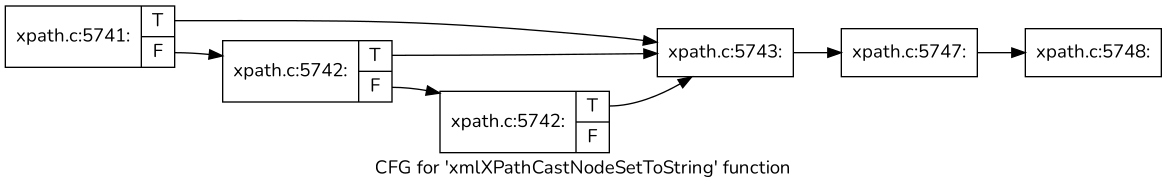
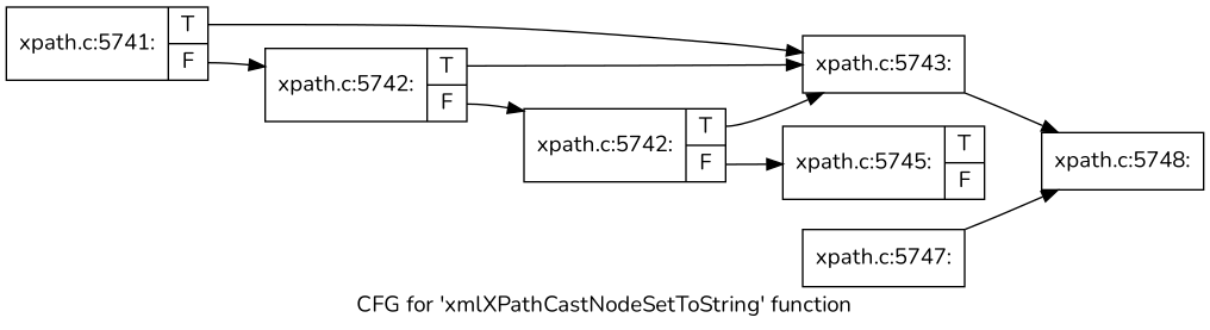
  digraph {
    fontname=Nunito
    label="CFG for 'xmlXPathCastNodeSetToString' function"
    rankdir=LR
    node [fontname=Nunito shape=record]
    edge [fontname=Nunito tailport=s0]
    n1 [label="{xpath.c:5741:|{<s0>T|<s1>F}}"]
    n2 [label="{xpath.c:5743:}"]
    n3 [label="{xpath.c:5742:|{<s0>T|<s1>F}}"]
    n4 [label="{xpath.c:5748:}"]
    n5 [label="{xpath.c:5742:|{<s0>T|<s1>F}}"]
+   n6 [label="{xpath.c:5745:|{<s0>T|<s1>F}}"]
    n7 [label="{xpath.c:5747:}"]
    n1 -> n2
    n1 -> n3 [tailport=s1]
-   n2 -> n7
+   n2 -> n4
    n3 -> n2
    n3 -> n5 [tailport=s1]
    n5 -> n2
+   n5 -> n6 [tailport=s1]
    n7 -> n4
  }
